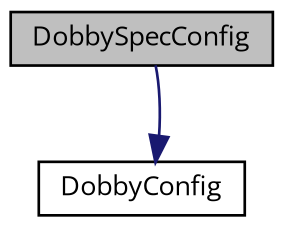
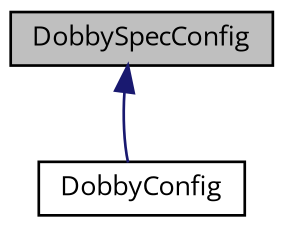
  digraph {
    fontname="Open Sans"
    node [color=black fontname="Open Sans" fontsize=10 shape=record style=filled]
    n1 [fillcolor=grey75 fontcolor=black height=0.2 label=DobbySpecConfig width=0.4]
    n2 [fillcolor=white height=0.2 label=DobbyConfig width=0.4]
-   n2 -> n1 [color=midnightblue dir=back fontname="Open Sans" fontsize=10 labelfontname=Helvetica labelfontsize=10 style=solid]
+   n1 -> n2 [color=midnightblue dir=back fontname="Open Sans" fontsize=10 labelfontname=Helvetica labelfontsize=10 style=solid]
  }
